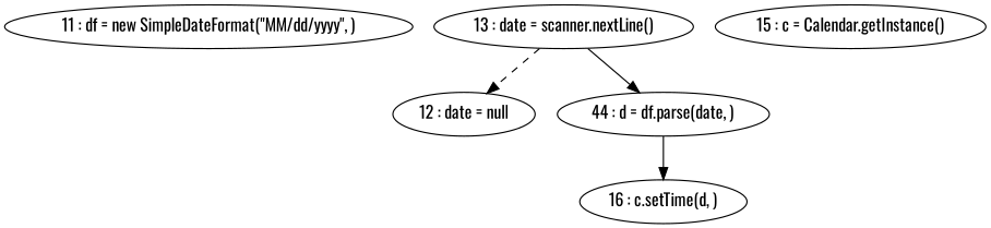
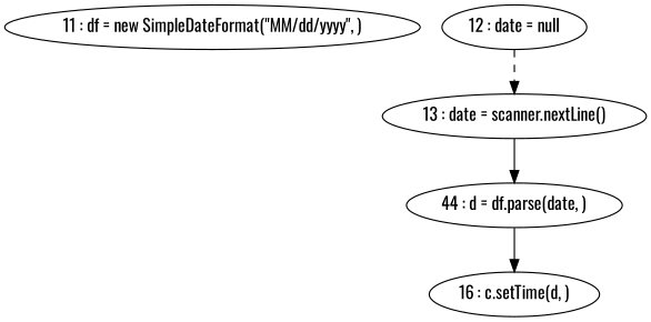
  digraph {
    fontname=Oswald
    node [fontname=Oswald]
    edge [fontname=Oswald]
    "11 : df = new SimpleDateFormat(\"MM/dd/yyyy\", )"
    "12 : date = null"
    "13 : date = scanner.nextLine()"
    n4 [label="44 : d = df.parse(date, )"]
    "16 : c.setTime(d, )"
-   "15 : c = Calendar.getInstance()"
-   "13 : date = scanner.nextLine()" -> "12 : date = null" [style=dashed]
+   "12 : date = null" -> "13 : date = scanner.nextLine()" [style=dashed]
    "13 : date = scanner.nextLine()" -> n4
    n4 -> "16 : c.setTime(d, )"
  }
